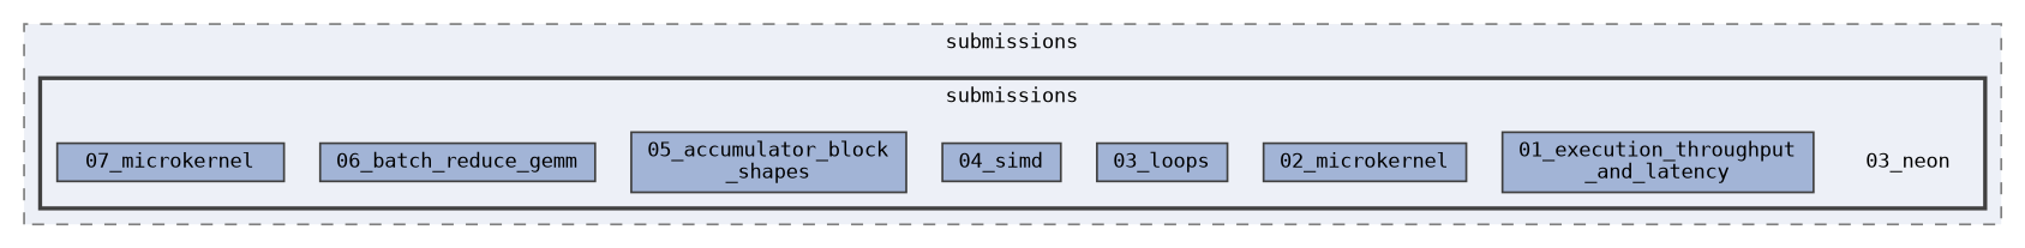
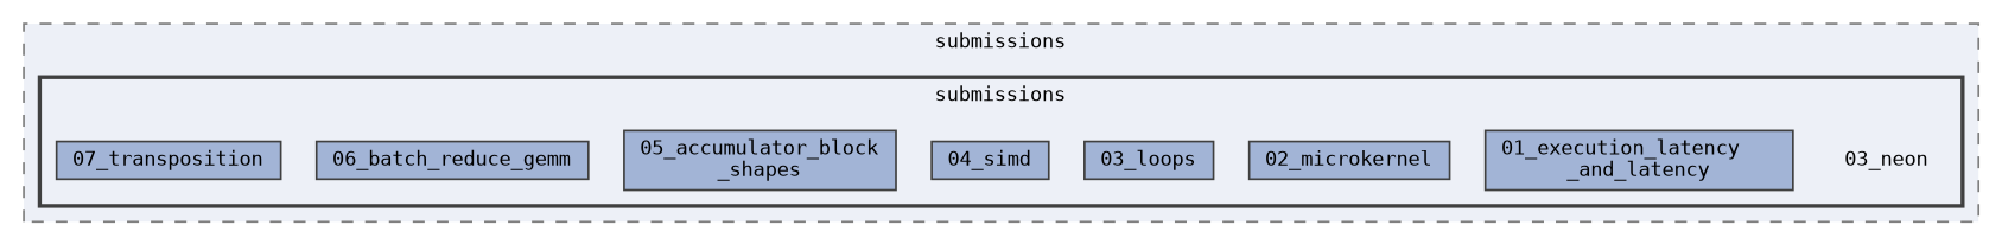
  digraph {
    compound=true
    fontname="DejaVu Sans Mono"
    node [fontname="DejaVu Sans Mono" fontsize=10 shape=box color=grey25 fillcolor="#a2b4d6" style=filled]
    n1 [height=0.2 label="03_neon" shape=plaintext width=0.4 color="" fillcolor="" style=""]
-   n2 [height=0.2 label="01_execution_throughput\l_and_latency" width=0.4]
+   n2 [height=0.2 label="01_execution_latency\l_and_latency" width=0.4]
    n3 [height=0.2 label="02_microkernel" width=0.4]
    n4 [height=0.2 label="03_loops" width=0.4]
    n5 [height=0.2 label="04_simd" width=0.4]
    n6 [height=0.2 label="05_accumulator_block\l_shapes" width=0.4]
    n7 [height=0.2 label="06_batch_reduce_gemm" width=0.4]
-   n8 [height=0.2 label="07_microkernel" width=0.4]
+   n8 [height=0.2 label="07_transposition" width=0.4]
    subgraph cluster_1 {
      bgcolor="#edf0f7"
      fontsize=10
      label=submissions
      pencolor=grey50
      style="filled,dashed"
      subgraph cluster_2 {
        bgcolor="#edf0f7"
        fontsize=10
        pencolor=grey25
        style="filled,bold"
        n1
        n2
        n3
        n4
        n5
        n6
        n7
        n8
      }
    }
  }
